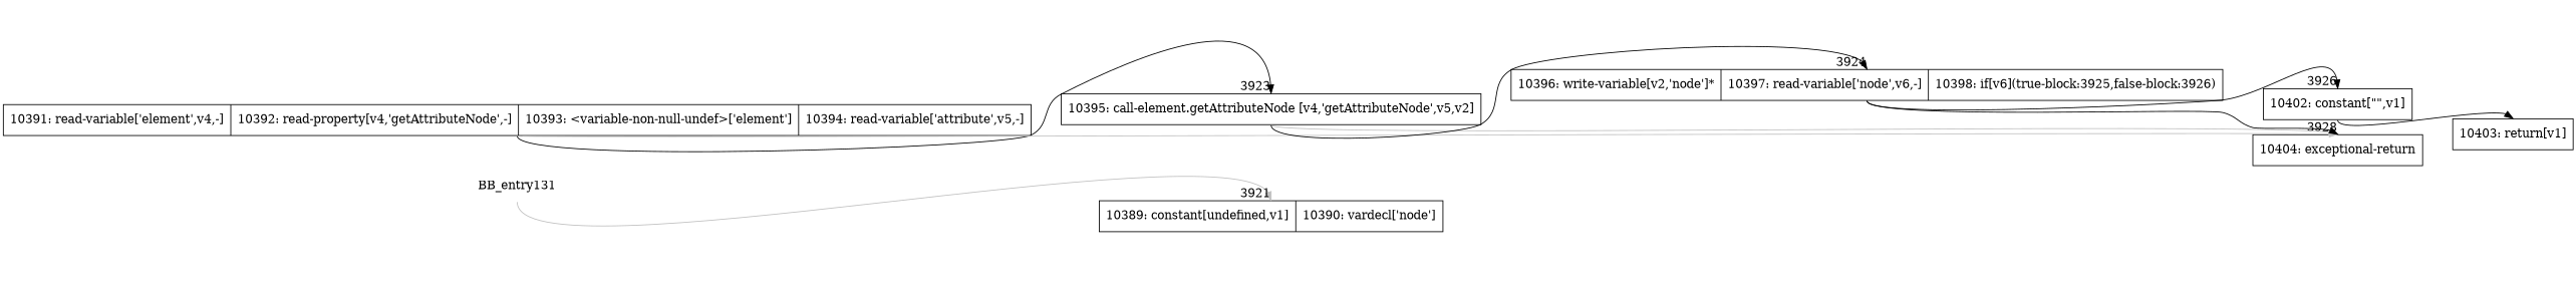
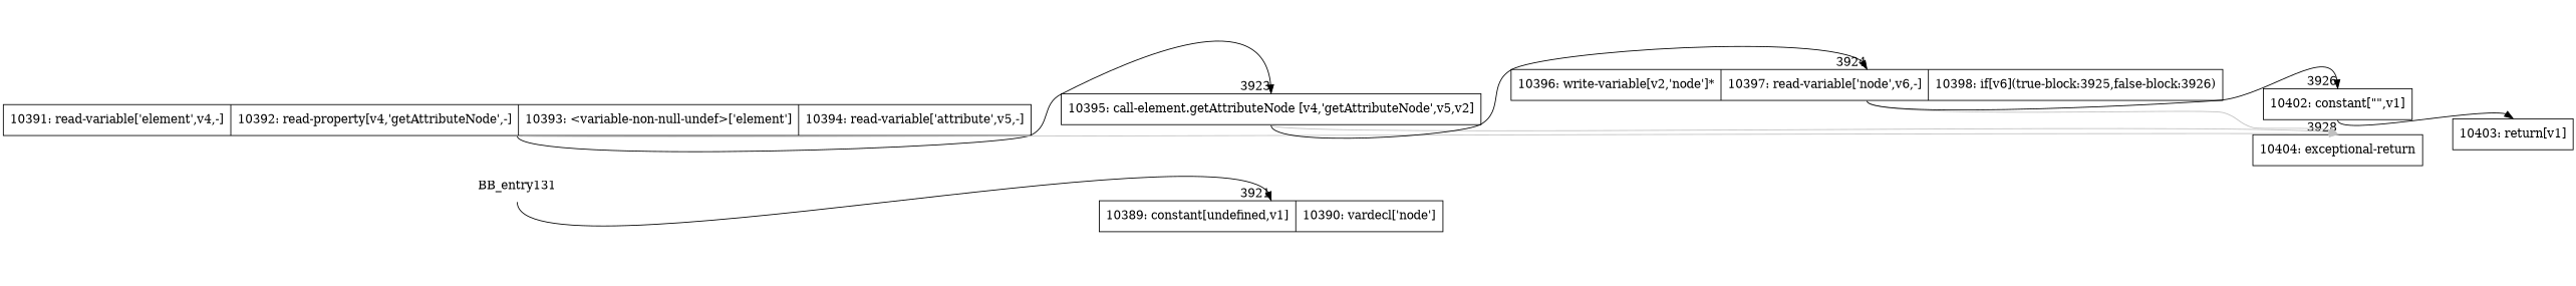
  digraph {
    rankdir=LR
    node [shape=record]
    edge [headport=n tailport=s]
    n1 [label=BB_entry131 shape=none]
    n2 [label="{10389: constant[undefined,v1]|10390: vardecl['node']}"]
    n3 [label="{10391: read-variable['element',v4,-]|10392: read-property[v4,'getAttributeNode',-]|10393: \<variable-non-null-undef\>['element']|10394: read-variable['attribute',v5,-]}"]
    n4 [label="{10395: call-element.getAttributeNode [v4,'getAttributeNode',v5,v2]}"]
    n5 [label="{10404: exceptional-return}"]
    n6 [label="{10396: write-variable[v2,'node']*|10397: read-variable['node',v6,-]|10398: if[v6](true-block:3925,false-block:3926)}"]
    n7 [label="{10402: constant[\"\",v1]}"]
    n8 [label="{10403: return[v1]}"]
-   n1 -> n2 [headlabel="    3921" color=gray]
+   n1 -> n2 [headlabel="    3921"]
    n3 -> n4 [headlabel="      3923"]
    n3 -> n5 [color=gray headlabel="      3928"]
    n4 -> n5 [color=gray]
    n4 -> n6 [headlabel="      3924"]
-   n6 -> n5 [color=black]
+   n6 -> n5 [color=gray]
    n6 -> n7 [headlabel="      3926"]
    n7 -> n8
  }
